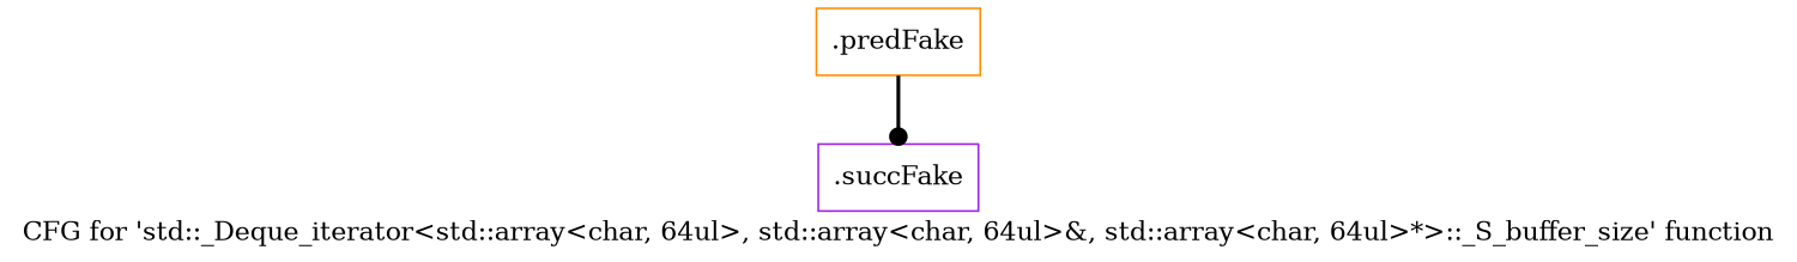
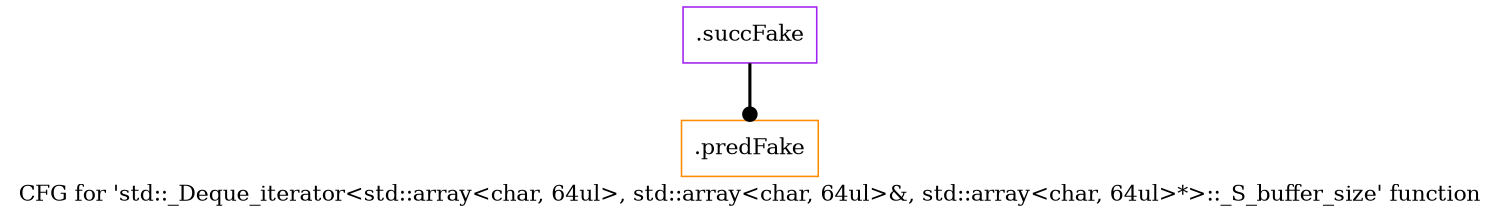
  digraph {
    label="CFG for 'std::_Deque_iterator\<std::array\<char, 64ul\>, std::array\<char, 64ul\>&, std::array\<char, 64ul\>*\>::_S_buffer_size' function"
    node [filename="/mnt/xilinx/Vitis_HLS/2021.2/tps/lnx64/gcc-6.2.0/lib/gcc/x86_64-pc-linux-gnu/6.2.0/../../../../include/c++/6.2.0/bits/stl_deque.h" linenumber=127 shape=record]
    n1 [label="{.predFake}" color=darkorange]
    n2 [label="{.succFake}" color=purple]
-   n1 -> n2 [execusionnum=5 filename="/mnt/xilinx/Vitis_HLS/2021.2/tps/lnx64/gcc-6.2.0/lib/gcc/x86_64-pc-linux-gnu/6.2.0/../../../../include/c++/6.2.0/bits/stl_deque.h" style=bold arrowhead=dot]
+   n2 -> n1 [execusionnum=5 filename="/mnt/xilinx/Vitis_HLS/2021.2/tps/lnx64/gcc-6.2.0/lib/gcc/x86_64-pc-linux-gnu/6.2.0/../../../../include/c++/6.2.0/bits/stl_deque.h" style=bold arrowhead=dot]
  }
